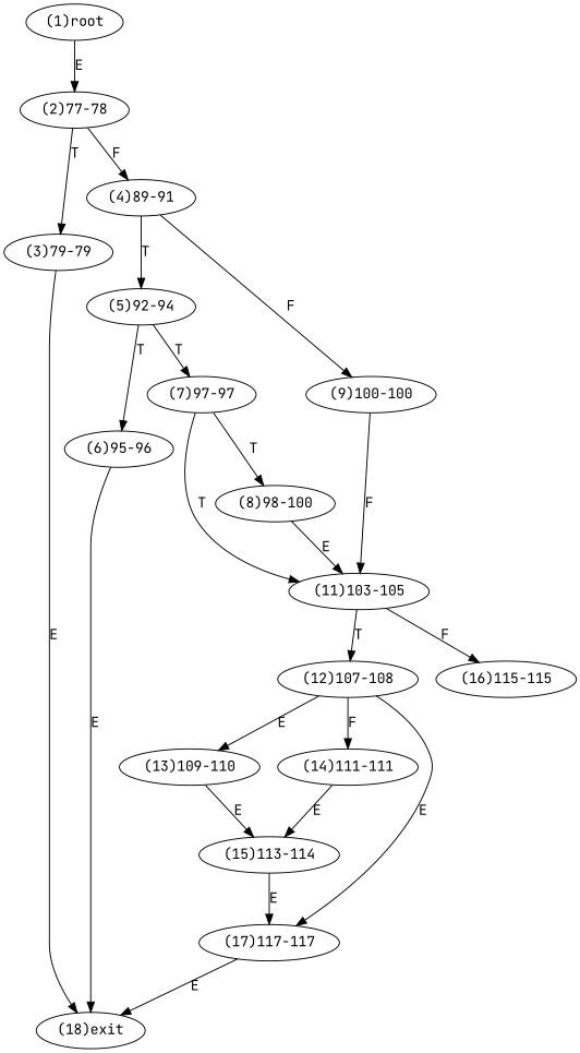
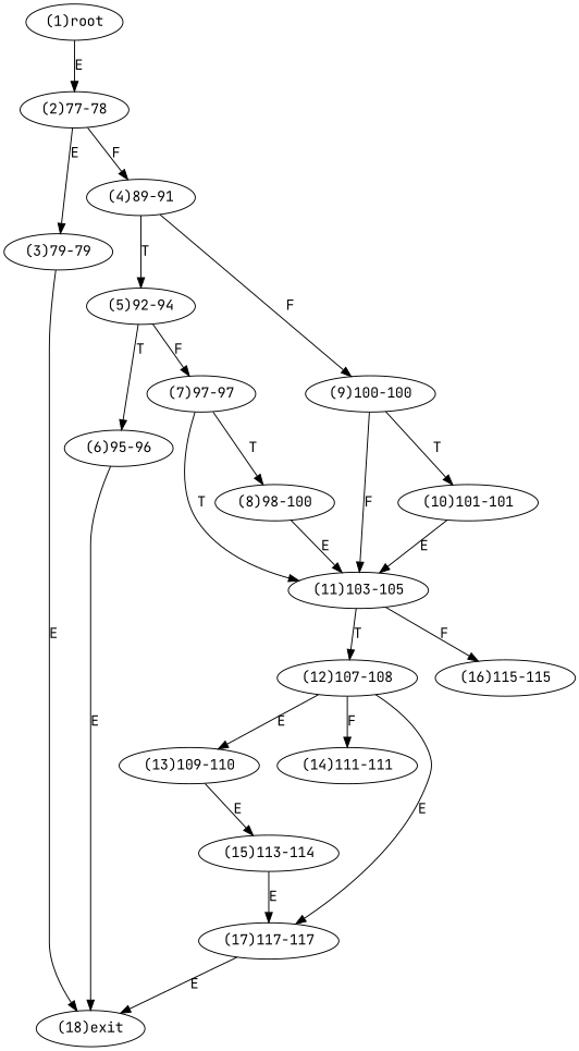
  digraph {
    fontname="JetBrains Mono"
    node [fontname="JetBrains Mono"]
    edge [fontname="JetBrains Mono"]
    n1 [label="(1)root"]
    n2 [label="(2)77-78"]
    n3 [label="(3)79-79"]
    n4 [label="(4)89-91"]
    n5 [label="(18)exit"]
    n6 [label="(5)92-94"]
    n7 [label="(9)100-100"]
    n8 [label="(6)95-96"]
    n9 [label="(7)97-97"]
    n10 [label="(11)103-105"]
+   n11 [label="(10)101-101"]
    n12 [label="(8)98-100"]
    n13 [label="(12)107-108"]
    n14 [label="(16)115-115"]
    n15 [label="(13)109-110"]
    n16 [label="(14)111-111"]
    n17 [label="(17)117-117"]
    n18 [label="(15)113-114"]
    n1 -> n2 [label=E]
-   n2 -> n3 [label=T]
+   n2 -> n3 [label=E]
    n2 -> n4 [label=F]
    n3 -> n5 [label=E]
    n4 -> n6 [label=T]
    n4 -> n7 [label=F]
    n6 -> n8 [label=T]
-   n6 -> n9 [label=T]
+   n6 -> n9 [label=F]
    n7 -> n10 [label=F]
+   n7 -> n11 [label=T]
    n8 -> n5 [label=E]
    n9 -> n10 [label=T]
    n9 -> n12 [label=T]
    n10 -> n13 [label=T]
    n10 -> n14 [label=F]
+   n11 -> n10 [label=E]
    n12 -> n10 [label=E]
    n13 -> n15 [label=E]
    n13 -> n16 [label=F]
    n13 -> n17 [label=E]
    n15 -> n18 [label=E]
-   n16 -> n18 [label=E]
    n17 -> n5 [label=E]
    n18 -> n17 [label=E]
  }
